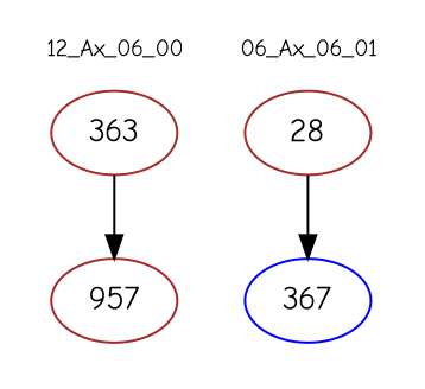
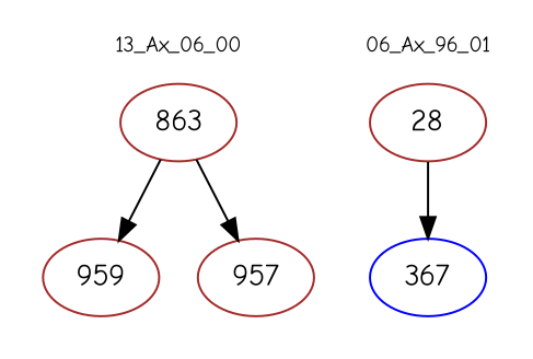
  digraph {
    fontname="Comic Neue"
    node [color=brown fontname="Comic Neue"]
    edge [color=black fontname="Comic Neue"]
-   n1 [label=363]
+   n1 [label=863]
+   n2 [label=959]
    n3 [label=957]
    n4 [label=28]
    n5 [color=blue label=367]
    subgraph cluster_1 {
      color=white
      fontsize=10
-     label="12_Ax_06_00"
+     label="13_Ax_06_00"
      n1
+     n2
      n3
    }
    subgraph cluster_2 {
      color=white
      fontsize=10
-     label="06_Ax_06_01"
+     label="06_Ax_96_01"
      n4
      n5
    }
+   n1 -> n2
    n1 -> n3
    n4 -> n5
  }
